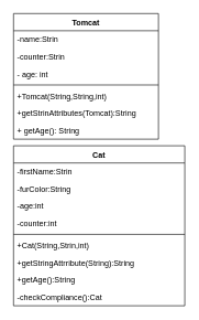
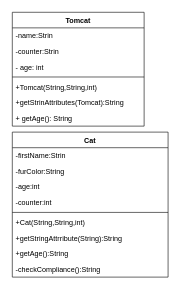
  <mxCell id="0" />
  <mxCell id="1" parent="0" />
  <mxCell id="2" value="Tomcat" style="swimlane;fontStyle=1;align=center;verticalAlign=top;childLayout=stackLayout;horizontal=1;startSize=26;horizontalStack=0;resizeParent=1;resizeParentMax=0;resizeLast=0;collapsible=1;marginBottom=0;" parent="1" vertex="1"><mxGeometry x="20" y="20" width="220" height="190" as="geometry" /></mxCell>
  <mxCell id="3" value="-name:Strin" style="text;strokeColor=none;fillColor=none;align=left;verticalAlign=top;spacingLeft=4;spacingRight=4;overflow=hidden;rotatable=0;points=[[0,0.5],[1,0.5]];portConstraint=eastwest;" parent="2" vertex="1"><mxGeometry y="26" width="220" height="26" as="geometry" /></mxCell>
  <mxCell id="4" value="-counter:Strin" style="text;strokeColor=none;fillColor=none;align=left;verticalAlign=top;spacingLeft=4;spacingRight=4;overflow=hidden;rotatable=0;points=[[0,0.5],[1,0.5]];portConstraint=eastwest;" parent="2" vertex="1"><mxGeometry y="52" width="220" height="26" as="geometry" /></mxCell>
  <mxCell id="5" value="- age: int" style="text;strokeColor=none;fillColor=none;align=left;verticalAlign=top;spacingLeft=4;spacingRight=4;overflow=hidden;rotatable=0;points=[[0,0.5],[1,0.5]];portConstraint=eastwest;" parent="2" vertex="1"><mxGeometry y="78" width="220" height="26" as="geometry" /></mxCell>
  <mxCell id="6" value="" style="line;strokeWidth=1;fillColor=none;align=left;verticalAlign=middle;spacingTop=-1;spacingLeft=3;spacingRight=3;rotatable=0;labelPosition=right;points=[];portConstraint=eastwest;strokeColor=inherit;" parent="2" vertex="1"><mxGeometry y="104" width="220" height="8" as="geometry" /></mxCell>
  <mxCell id="7" value="+Tomcat(String,String,int)" style="text;strokeColor=none;fillColor=none;align=left;verticalAlign=top;spacingLeft=4;spacingRight=4;overflow=hidden;rotatable=0;points=[[0,0.5],[1,0.5]];portConstraint=eastwest;" parent="2" vertex="1"><mxGeometry y="112" width="220" height="26" as="geometry" /></mxCell>
  <mxCell id="8" value="+getStrinAttributes(Tomcat):String" style="text;strokeColor=none;fillColor=none;align=left;verticalAlign=top;spacingLeft=4;spacingRight=4;overflow=hidden;rotatable=0;points=[[0,0.5],[1,0.5]];portConstraint=eastwest;" parent="2" vertex="1"><mxGeometry y="138" width="220" height="26" as="geometry" /></mxCell>
  <mxCell id="9" value="+ getAge(): String" style="text;strokeColor=none;fillColor=none;align=left;verticalAlign=top;spacingLeft=4;spacingRight=4;overflow=hidden;rotatable=0;points=[[0,0.5],[1,0.5]];portConstraint=eastwest;" parent="2" vertex="1"><mxGeometry y="164" width="220" height="26" as="geometry" /></mxCell>
  <mxCell id="10" value="Cat" style="swimlane;fontStyle=1;align=center;verticalAlign=top;childLayout=stackLayout;horizontal=1;startSize=26;horizontalStack=0;resizeParent=1;resizeParentMax=0;resizeLast=0;collapsible=1;marginBottom=0;" vertex="1" parent="1"><mxGeometry x="20" y="220" width="260" height="242" as="geometry" /></mxCell>
  <mxCell id="11" value="-firstName:Strin" style="text;strokeColor=none;fillColor=none;align=left;verticalAlign=top;spacingLeft=4;spacingRight=4;overflow=hidden;rotatable=0;points=[[0,0.5],[1,0.5]];portConstraint=eastwest;" vertex="1" parent="10"><mxGeometry y="26" width="260" height="26" as="geometry" /></mxCell>
  <mxCell id="12" value="-furColor:String" style="text;strokeColor=none;fillColor=none;align=left;verticalAlign=top;spacingLeft=4;spacingRight=4;overflow=hidden;rotatable=0;points=[[0,0.5],[1,0.5]];portConstraint=eastwest;" vertex="1" parent="10"><mxGeometry y="52" width="260" height="26" as="geometry" /></mxCell>
  <mxCell id="13" value="-age:int" style="text;strokeColor=none;fillColor=none;align=left;verticalAlign=top;spacingLeft=4;spacingRight=4;overflow=hidden;rotatable=0;points=[[0,0.5],[1,0.5]];portConstraint=eastwest;" vertex="1" parent="10"><mxGeometry y="78" width="260" height="26" as="geometry" /></mxCell>
  <mxCell id="14" value="-counter:int" style="text;strokeColor=none;fillColor=none;align=left;verticalAlign=top;spacingLeft=4;spacingRight=4;overflow=hidden;rotatable=0;points=[[0,0.5],[1,0.5]];portConstraint=eastwest;" vertex="1" parent="10"><mxGeometry y="104" width="260" height="26" as="geometry" /></mxCell>
  <mxCell id="15" value="" style="line;strokeWidth=1;fillColor=none;align=left;verticalAlign=middle;spacingTop=-1;spacingLeft=3;spacingRight=3;rotatable=0;labelPosition=right;points=[];portConstraint=eastwest;strokeColor=inherit;" vertex="1" parent="10"><mxGeometry y="130" width="260" height="8" as="geometry" /></mxCell>
- <mxCell id="16" value="+Cat(String,Strin,int)" style="text;strokeColor=none;fillColor=none;align=left;verticalAlign=top;spacingLeft=4;spacingRight=4;overflow=hidden;rotatable=0;points=[[0,0.5],[1,0.5]];portConstraint=eastwest;" vertex="1" parent="10"><mxGeometry y="138" width="260" height="26" as="geometry" /></mxCell>
+ <mxCell id="16" value="+Cat(String,String,int)" style="text;strokeColor=none;fillColor=none;align=left;verticalAlign=top;spacingLeft=4;spacingRight=4;overflow=hidden;rotatable=0;points=[[0,0.5],[1,0.5]];portConstraint=eastwest;" vertex="1" parent="10"><mxGeometry y="138" width="260" height="26" as="geometry" /></mxCell>
  <mxCell id="17" value="+getStringAttrribute(String):String" style="text;strokeColor=none;fillColor=none;align=left;verticalAlign=top;spacingLeft=4;spacingRight=4;overflow=hidden;rotatable=0;points=[[0,0.5],[1,0.5]];portConstraint=eastwest;" vertex="1" parent="10"><mxGeometry y="164" width="260" height="26" as="geometry" /></mxCell>
  <mxCell id="18" value="+getAge():String" style="text;strokeColor=none;fillColor=none;align=left;verticalAlign=top;spacingLeft=4;spacingRight=4;overflow=hidden;rotatable=0;points=[[0,0.5],[1,0.5]];portConstraint=eastwest;" vertex="1" parent="10"><mxGeometry y="190" width="260" height="26" as="geometry" /></mxCell>
- <mxCell id="19" value="-checkCompliance():Cat" style="text;strokeColor=none;fillColor=none;align=left;verticalAlign=top;spacingLeft=4;spacingRight=4;overflow=hidden;rotatable=0;points=[[0,0.5],[1,0.5]];portConstraint=eastwest;" vertex="1" parent="10"><mxGeometry y="216" width="260" height="26" as="geometry" /></mxCell>
+ <mxCell id="19" value="-checkCompliance():String" style="text;strokeColor=none;fillColor=none;align=left;verticalAlign=top;spacingLeft=4;spacingRight=4;overflow=hidden;rotatable=0;points=[[0,0.5],[1,0.5]];portConstraint=eastwest;" vertex="1" parent="10"><mxGeometry y="216" width="260" height="26" as="geometry" /></mxCell>
